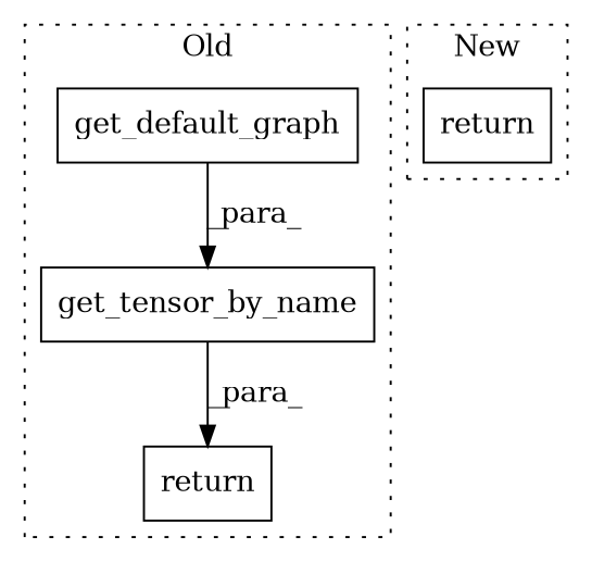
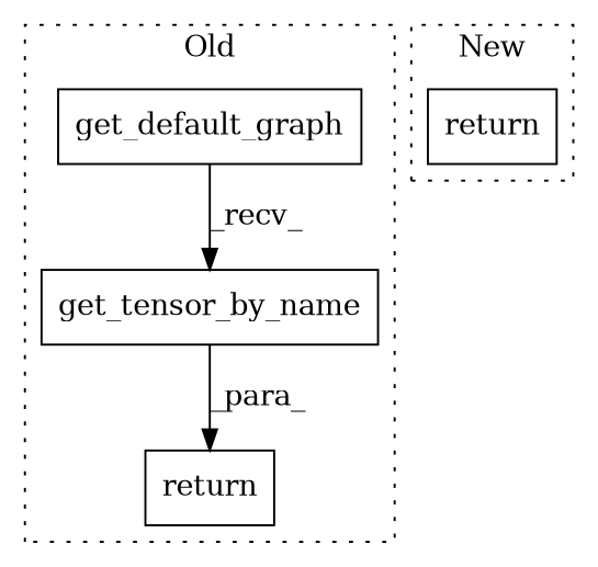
  digraph {
    node [a=32 l=7 shape=box]
    n1 [l=19 label=get_default_graph s=5417]
    n2 [a=41 label=return s=6070]
    n3 [l="19,1" label=get_tensor_by_name s="5437,5476"]
    n4 [a=41 label=return s=5864]
    subgraph cluster_1 {
      label=Old
      style=dotted
      n1
      n2
      n3
    }
    subgraph cluster_2 {
      label=New
      style=dotted
      n4
    }
-   n1 -> n3 [label=_para_]
+   n1 -> n3 [label=_recv_]
    n3 -> n2 [label=_para_]
  }
